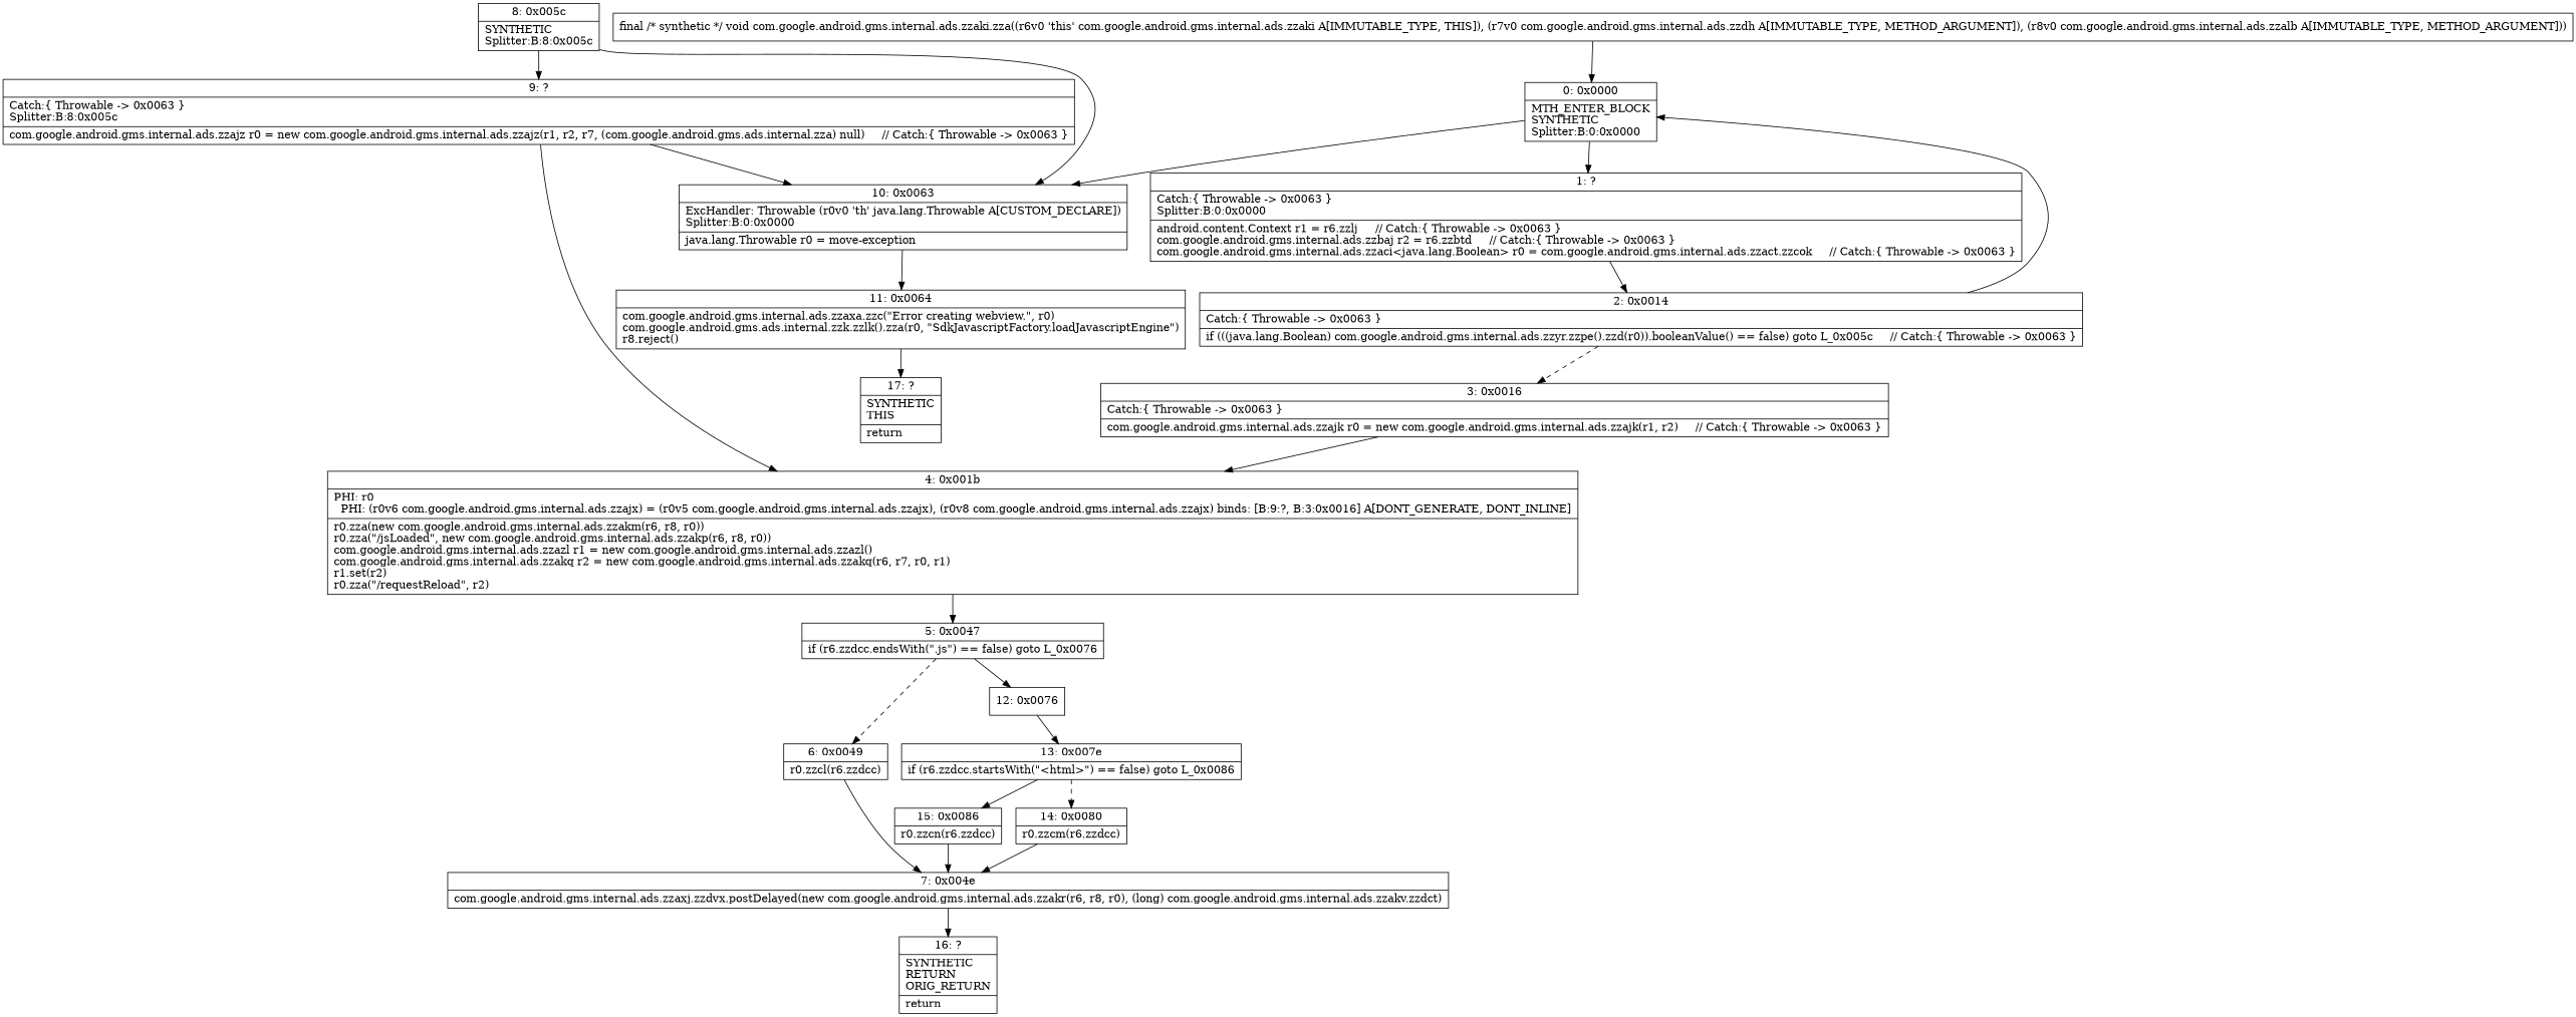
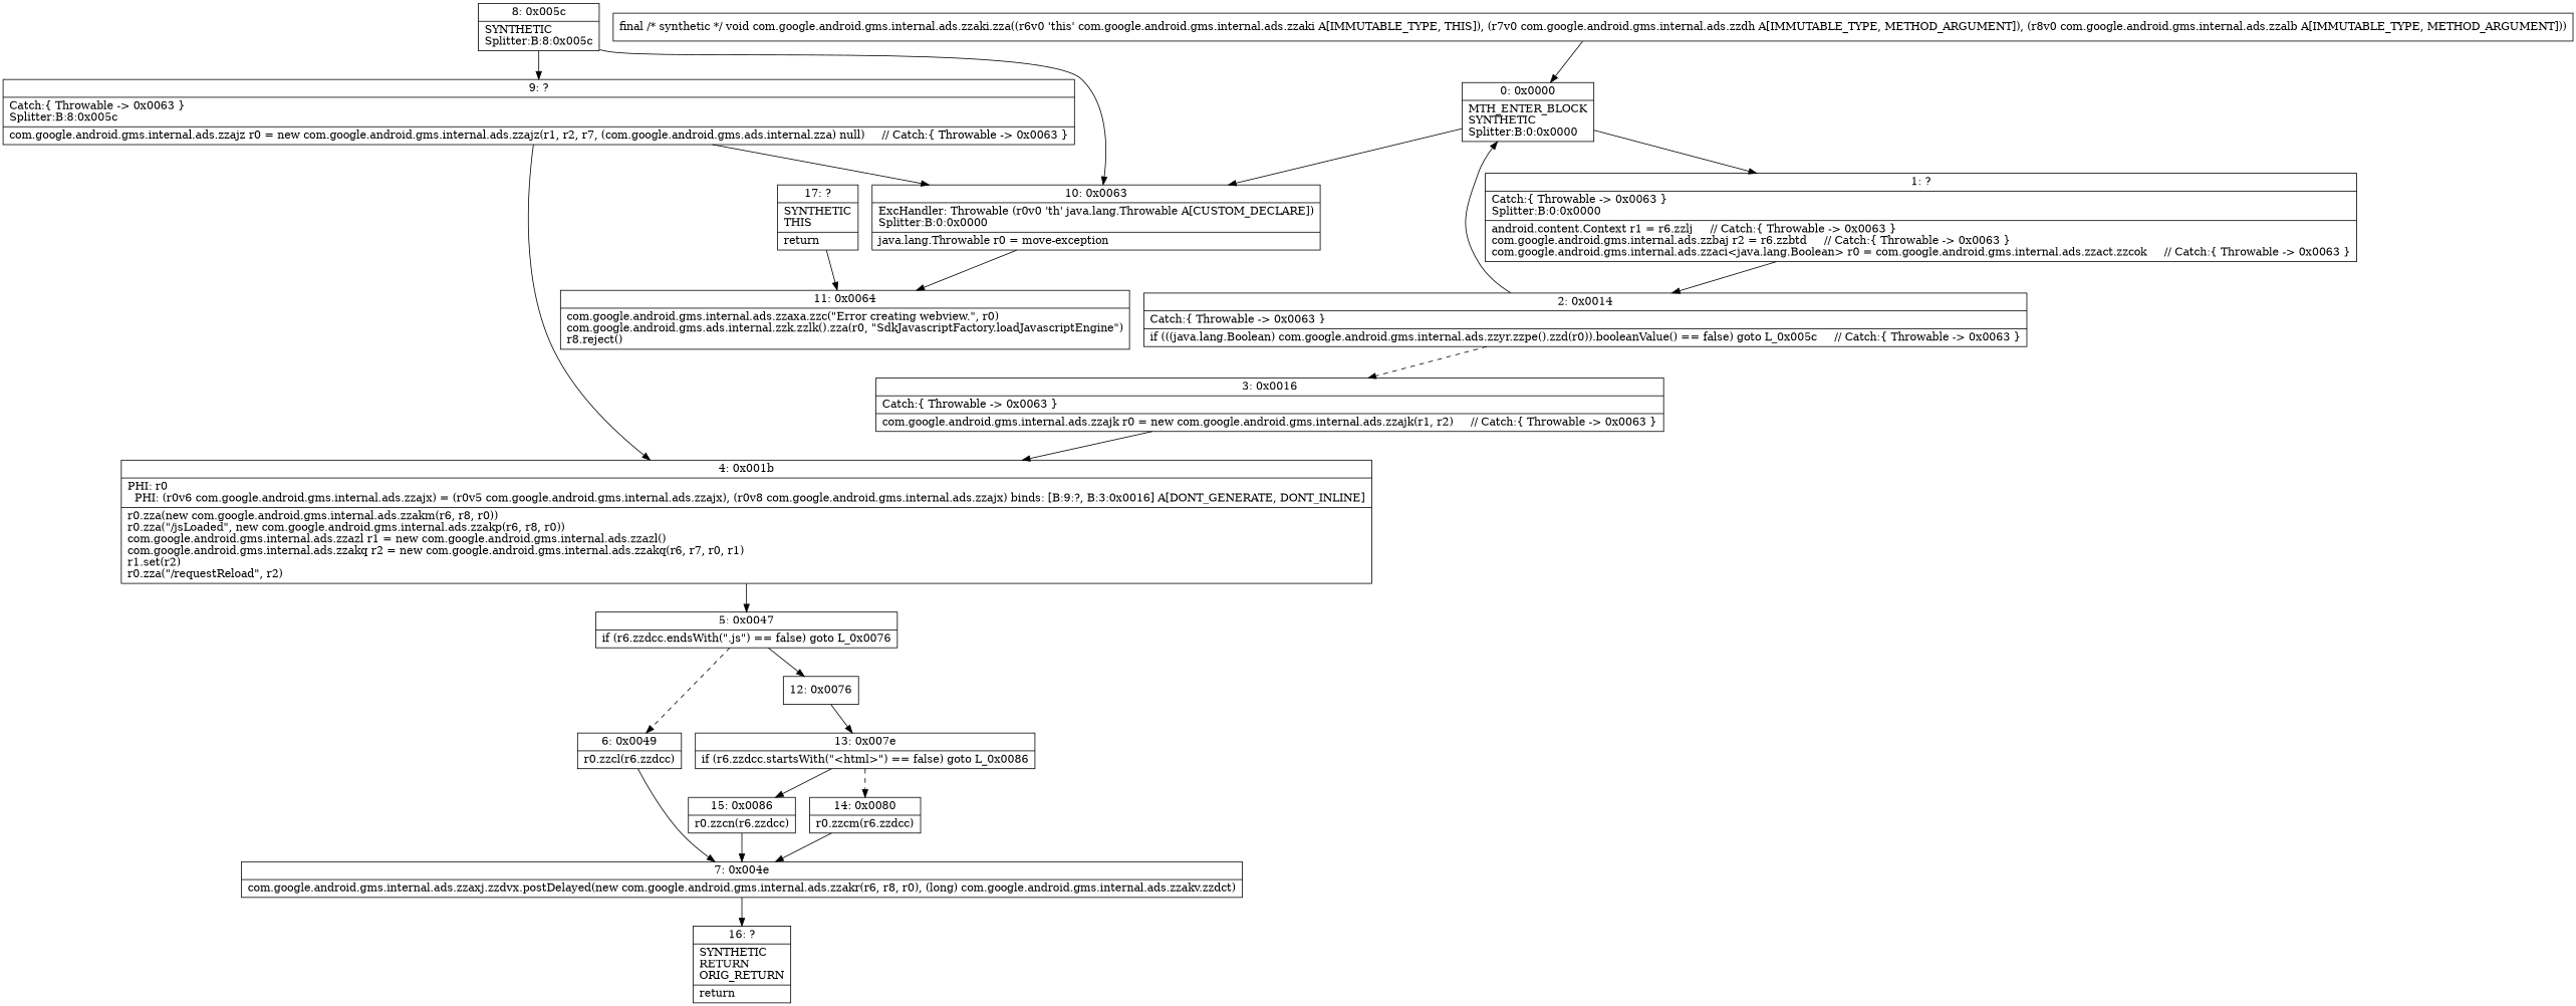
  digraph {
    node [shape=record]
    n1 [label="{0\:\ 0x0000|MTH_ENTER_BLOCK\lSYNTHETIC\lSplitter:B:0:0x0000\l}"]
    n2 [label="{1\:\ ?|Catch:\{ Throwable \-\> 0x0063 \}\lSplitter:B:0:0x0000\l|android.content.Context r1 = r6.zzlj     \/\/ Catch:\{ Throwable \-\> 0x0063 \}\lcom.google.android.gms.internal.ads.zzbaj r2 = r6.zzbtd     \/\/ Catch:\{ Throwable \-\> 0x0063 \}\lcom.google.android.gms.internal.ads.zzaci\<java.lang.Boolean\> r0 = com.google.android.gms.internal.ads.zzact.zzcok     \/\/ Catch:\{ Throwable \-\> 0x0063 \}\l}"]
    n3 [label="{10\:\ 0x0063|ExcHandler: Throwable (r0v0 'th' java.lang.Throwable A[CUSTOM_DECLARE])\lSplitter:B:0:0x0000\l|java.lang.Throwable r0 = move\-exception\l}"]
    n4 [label="{2\:\ 0x0014|Catch:\{ Throwable \-\> 0x0063 \}\l|if (((java.lang.Boolean) com.google.android.gms.internal.ads.zzyr.zzpe().zzd(r0)).booleanValue() == false) goto L_0x005c     \/\/ Catch:\{ Throwable \-\> 0x0063 \}\l}"]
    n5 [label="{11\:\ 0x0064|com.google.android.gms.internal.ads.zzaxa.zzc(\"Error creating webview.\", r0)\lcom.google.android.gms.ads.internal.zzk.zzlk().zza(r0, \"SdkJavascriptFactory.loadJavascriptEngine\")\lr8.reject()\l}"]
    n6 [label="{3\:\ 0x0016|Catch:\{ Throwable \-\> 0x0063 \}\l|com.google.android.gms.internal.ads.zzajk r0 = new com.google.android.gms.internal.ads.zzajk(r1, r2)     \/\/ Catch:\{ Throwable \-\> 0x0063 \}\l}"]
    n7 [label="{4\:\ 0x001b|PHI: r0 \l  PHI: (r0v6 com.google.android.gms.internal.ads.zzajx) = (r0v5 com.google.android.gms.internal.ads.zzajx), (r0v8 com.google.android.gms.internal.ads.zzajx) binds: [B:9:?, B:3:0x0016] A[DONT_GENERATE, DONT_INLINE]\l|r0.zza(new com.google.android.gms.internal.ads.zzakm(r6, r8, r0))\lr0.zza(\"\/jsLoaded\", new com.google.android.gms.internal.ads.zzakp(r6, r8, r0))\lcom.google.android.gms.internal.ads.zzazl r1 = new com.google.android.gms.internal.ads.zzazl()\lcom.google.android.gms.internal.ads.zzakq r2 = new com.google.android.gms.internal.ads.zzakq(r6, r7, r0, r1)\lr1.set(r2)\lr0.zza(\"\/requestReload\", r2)\l}"]
    n8 [label="{8\:\ 0x005c|SYNTHETIC\lSplitter:B:8:0x005c\l}"]
    n9 [label="{9\:\ ?|Catch:\{ Throwable \-\> 0x0063 \}\lSplitter:B:8:0x005c\l|com.google.android.gms.internal.ads.zzajz r0 = new com.google.android.gms.internal.ads.zzajz(r1, r2, r7, (com.google.android.gms.ads.internal.zza) null)     \/\/ Catch:\{ Throwable \-\> 0x0063 \}\l}"]
    n10 [label="{5\:\ 0x0047|if (r6.zzdcc.endsWith(\".js\") == false) goto L_0x0076\l}"]
    n11 [label="{6\:\ 0x0049|r0.zzcl(r6.zzdcc)\l}"]
    n12 [label="{12\:\ 0x0076}"]
    n13 [label="{7\:\ 0x004e|com.google.android.gms.internal.ads.zzaxj.zzdvx.postDelayed(new com.google.android.gms.internal.ads.zzakr(r6, r8, r0), (long) com.google.android.gms.internal.ads.zzakv.zzdct)\l}"]
    n14 [label="{13\:\ 0x007e|if (r6.zzdcc.startsWith(\"\<html\>\") == false) goto L_0x0086\l}"]
    n15 [label="{16\:\ ?|SYNTHETIC\lRETURN\lORIG_RETURN\l|return\l}"]
    n16 [label="{17\:\ ?|SYNTHETIC\lTHIS\l|return\l}"]
    n17 [label="{14\:\ 0x0080|r0.zzcm(r6.zzdcc)\l}"]
    n18 [label="{15\:\ 0x0086|r0.zzcn(r6.zzdcc)\l}"]
    n19 [label="{final \/* synthetic *\/ void com.google.android.gms.internal.ads.zzaki.zza((r6v0 'this' com.google.android.gms.internal.ads.zzaki A[IMMUTABLE_TYPE, THIS]), (r7v0 com.google.android.gms.internal.ads.zzdh A[IMMUTABLE_TYPE, METHOD_ARGUMENT]), (r8v0 com.google.android.gms.internal.ads.zzalb A[IMMUTABLE_TYPE, METHOD_ARGUMENT])) }"]
    n1 -> n2
    n1 -> n3
    n2 -> n4
    n3 -> n5
    n4 -> n1
    n4 -> n6 [style=dashed]
-   n5 -> n16
+   n16 -> n5
    n6 -> n7
    n7 -> n10
    n8 -> n3
    n8 -> n9
    n9 -> n3
    n9 -> n7
    n10 -> n11 [style=dashed]
    n10 -> n12
    n11 -> n13
    n12 -> n14
    n13 -> n15
    n14 -> n17 [style=dashed]
    n14 -> n18
    n17 -> n13
    n18 -> n13
    n19 -> n1
  }
